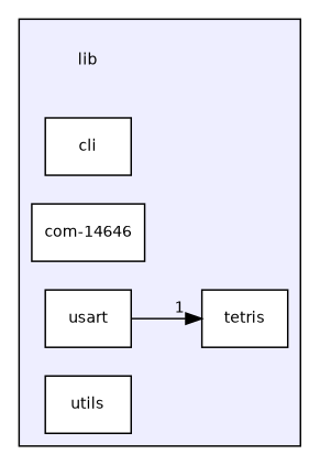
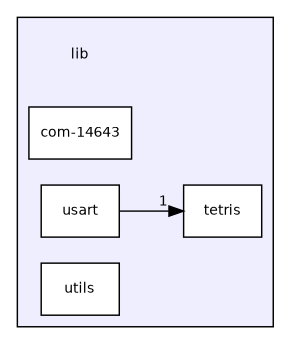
  digraph {
    compound=true
    rankdir=LR
    node [fontname=Helvetica fontsize=10 shape=box fillcolor=white style=filled]
    n1 [label=lib shape=plaintext fillcolor="" style=""]
-   n2 [label=cli]
-   n3 [label="com-14646"]
+   n3 [label="com-14643"]
    n4 [label=tetris]
    n5 [label=usart]
    n6 [label=utils]
    subgraph cluster_1 {
      bgcolor="#eeeeff"
      pencolor=black
      n1
-     n2
      n3
      n4
      n5
      n6
    }
    n5 -> n4 [headlabel=1 labeldistance=1.5 labelfontname=Helvetica labelfontsize=10]
  }
